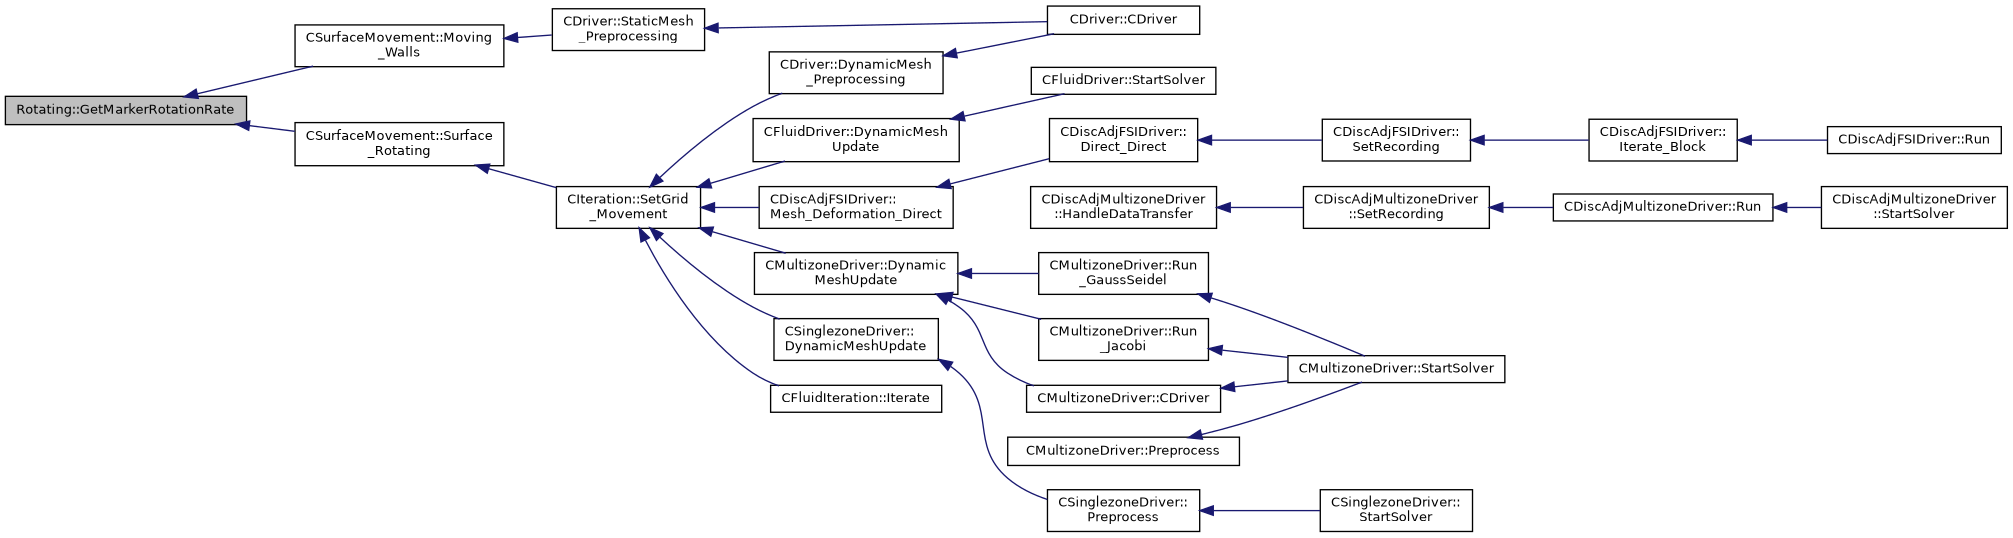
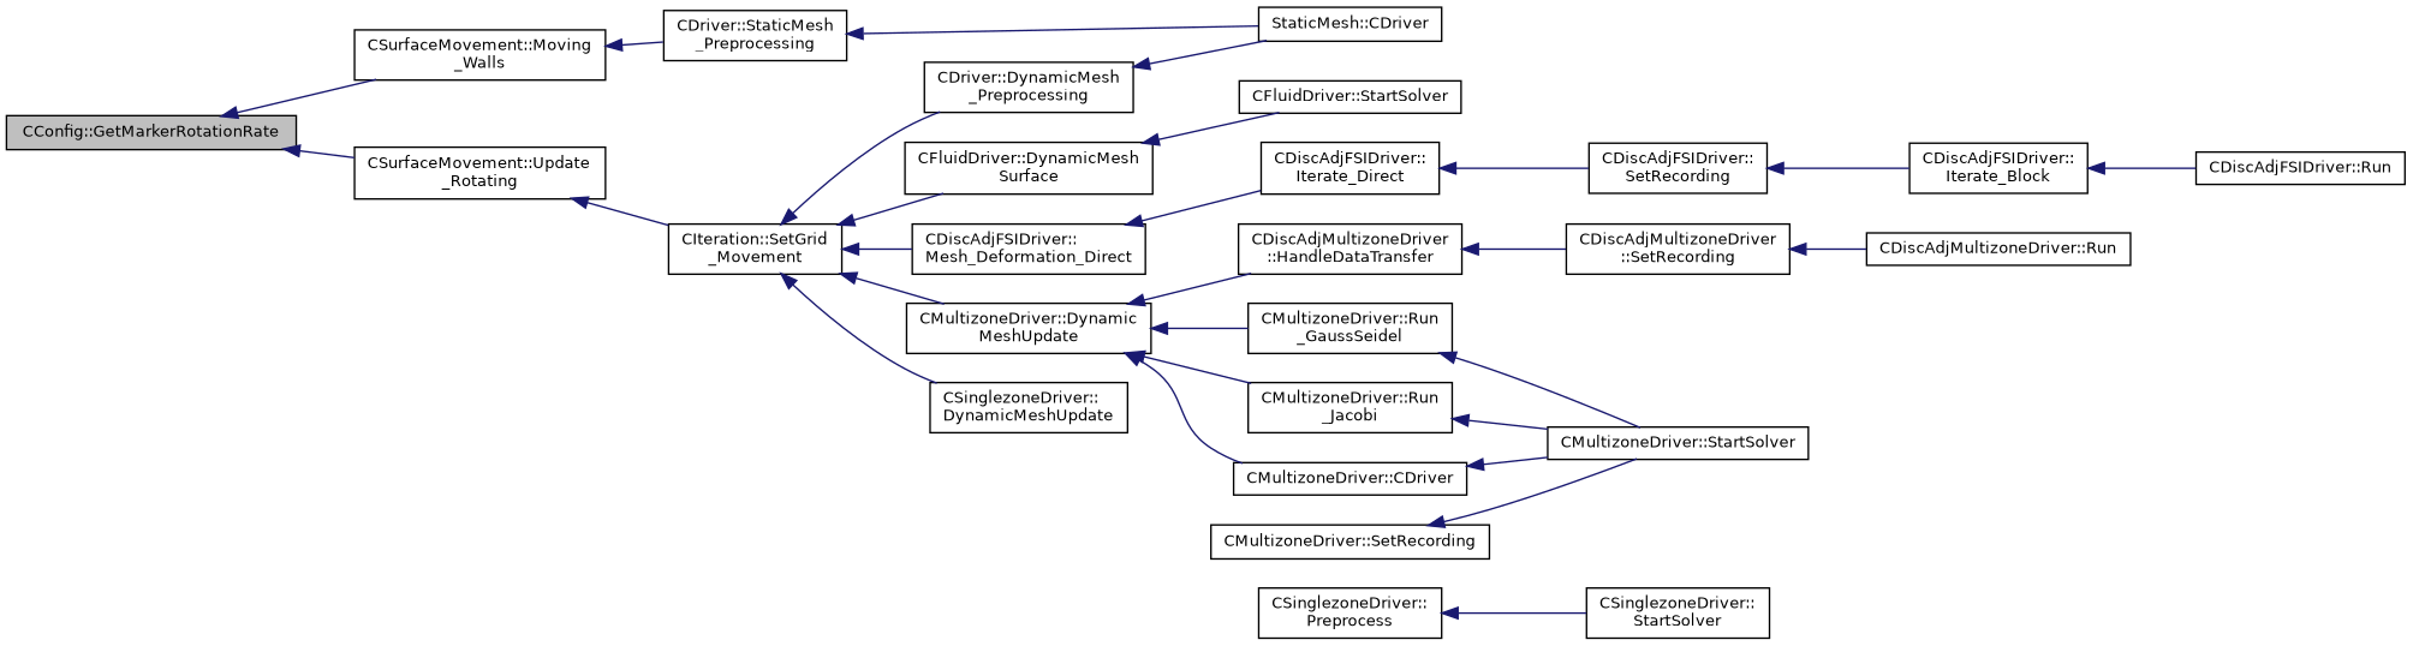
  digraph {
    rankdir=LR
    node [color=black fillcolor=white fontname=Helvetica fontsize=10 shape=record style=filled]
    edge [color=midnightblue dir=back fontname=Helvetica fontsize=10 labelfontname=Helvetica labelfontsize=10 style=solid]
-   n1 [fillcolor=grey75 fontcolor=black height=0.2 label="Rotating::GetMarkerRotationRate" width=0.4]
+   n1 [fillcolor=grey75 fontcolor=black height=0.2 label="CConfig::GetMarkerRotationRate" width=0.4]
    n2 [height=0.2 label="CSurfaceMovement::Moving\l_Walls" width=0.4]
-   n3 [height=0.2 label="CSurfaceMovement::Surface\l_Rotating" width=0.4]
+   n3 [height=0.2 label="CSurfaceMovement::Update\l_Rotating" width=0.4]
    n4 [height=0.2 label="CDriver::StaticMesh\l_Preprocessing" width=0.4]
    n5 [height=0.2 label="CIteration::SetGrid\l_Movement" width=0.4]
-   n6 [height=0.2 label="CDriver::CDriver" width=0.4]
+   n6 [height=0.2 label="StaticMesh::CDriver" width=0.4]
    n7 [height=0.2 label="CDriver::DynamicMesh\l_Preprocessing" width=0.4]
-   n8 [height=0.2 label="CFluidDriver::DynamicMesh\lUpdate" width=0.4]
+   n8 [height=0.2 label="CFluidDriver::DynamicMesh\lSurface" width=0.4]
    n9 [height=0.2 label="CDiscAdjFSIDriver::\lMesh_Deformation_Direct" width=0.4]
    n10 [height=0.2 label="CMultizoneDriver::Dynamic\lMeshUpdate" width=0.4]
    n11 [height=0.2 label="CSinglezoneDriver::\lDynamicMeshUpdate" width=0.4]
-   n12 [height=0.2 label="CFluidIteration::Iterate" width=0.4]
    n13 [height=0.2 label="CFluidDriver::StartSolver" width=0.4]
-   n14 [height=0.2 label="CDiscAdjFSIDriver::\lDirect_Direct" width=0.4]
+   n14 [height=0.2 label="CDiscAdjFSIDriver::\lIterate_Direct" width=0.4]
    n15 [height=0.2 label="CDiscAdjMultizoneDriver\l::HandleDataTransfer" width=0.4]
    n16 [height=0.2 label="CMultizoneDriver::Run\l_GaussSeidel" width=0.4]
    n17 [height=0.2 label="CMultizoneDriver::Run\l_Jacobi" width=0.4]
    n18 [height=0.2 label="CMultizoneDriver::CDriver" width=0.4]
    n19 [height=0.2 label="CSinglezoneDriver::\lPreprocess" width=0.4]
    n20 [height=0.2 label="CDiscAdjFSIDriver::\lSetRecording" width=0.4]
    n21 [height=0.2 label="CDiscAdjFSIDriver::\lIterate_Block" width=0.4]
    n22 [height=0.2 label="CDiscAdjFSIDriver::Run" width=0.4]
    n23 [height=0.2 label="CDiscAdjMultizoneDriver\l::SetRecording" width=0.4]
-   n24 [height=0.2 label="CMultizoneDriver::Preprocess" width=0.4]
+   n24 [height=0.2 label="CMultizoneDriver::SetRecording" width=0.4]
    n25 [height=0.2 label="CMultizoneDriver::StartSolver" width=0.4]
    n26 [height=0.2 label="CDiscAdjMultizoneDriver::Run" width=0.4]
-   n27 [height=0.2 label="CDiscAdjMultizoneDriver\l::StartSolver" width=0.4]
    n28 [height=0.2 label="CSinglezoneDriver::\lStartSolver" width=0.4]
    n1 -> n2
    n1 -> n3
    n2 -> n4
    n3 -> n5
    n4 -> n6
    n5 -> n7
    n5 -> n8
    n5 -> n9
    n5 -> n10
    n5 -> n11
-   n5 -> n12
    n7 -> n6
    n8 -> n13
    n9 -> n14
+   n10 -> n15
    n10 -> n16
    n10 -> n17
    n10 -> n18
-   n11 -> n19
    n14 -> n20
    n15 -> n23
    n16 -> n25
    n17 -> n25
    n18 -> n25
    n19 -> n28
    n20 -> n21
    n21 -> n22
    n23 -> n26
    n24 -> n25
-   n26 -> n27
  }
